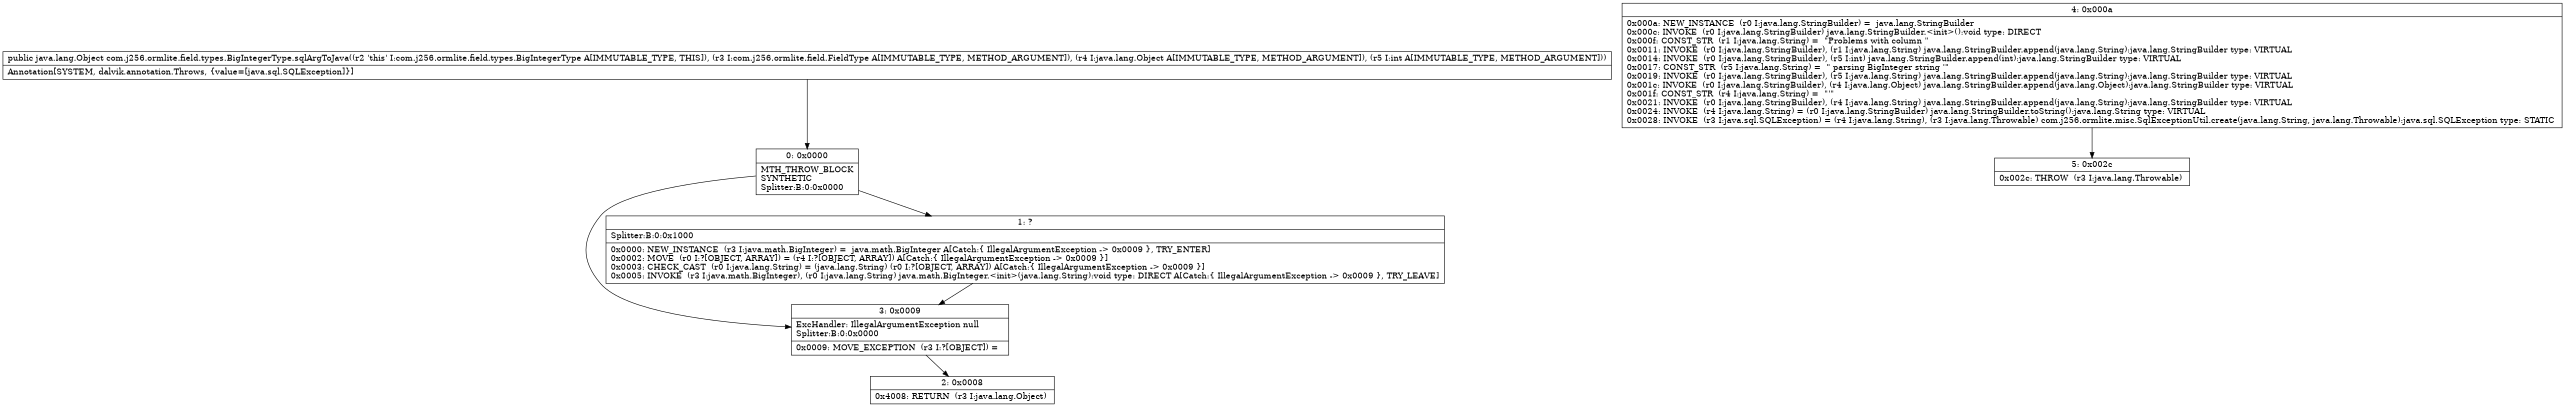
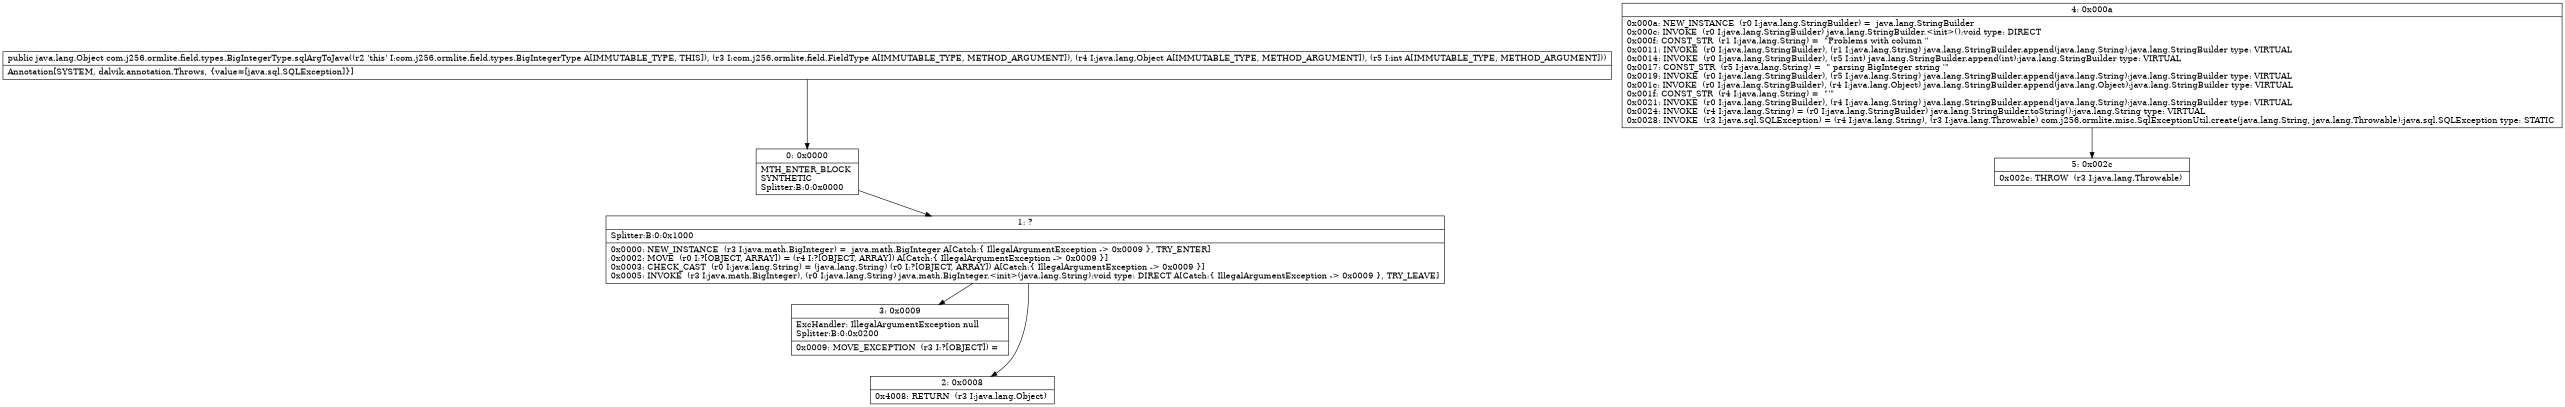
  digraph {
    node [shape=record]
-   n1 [label="{0\:\ 0x0000|MTH_THROW_BLOCK\lSYNTHETIC\lSplitter:B:0:0x0000\l}"]
+   n1 [label="{0\:\ 0x0000|MTH_ENTER_BLOCK\lSYNTHETIC\lSplitter:B:0:0x0000\l}"]
    n2 [label="{1\:\ ?|Splitter:B:0:0x1000\l|0x0000: NEW_INSTANCE  (r3 I:java.math.BigInteger) =  java.math.BigInteger A[Catch:\{ IllegalArgumentException \-\> 0x0009 \}, TRY_ENTER]\l0x0002: MOVE  (r0 I:?[OBJECT, ARRAY]) = (r4 I:?[OBJECT, ARRAY]) A[Catch:\{ IllegalArgumentException \-\> 0x0009 \}]\l0x0003: CHECK_CAST  (r0 I:java.lang.String) = (java.lang.String) (r0 I:?[OBJECT, ARRAY]) A[Catch:\{ IllegalArgumentException \-\> 0x0009 \}]\l0x0005: INVOKE  (r3 I:java.math.BigInteger), (r0 I:java.lang.String) java.math.BigInteger.\<init\>(java.lang.String):void type: DIRECT A[Catch:\{ IllegalArgumentException \-\> 0x0009 \}, TRY_LEAVE]\l}"]
-   n3 [label="{3\:\ 0x0009|ExcHandler: IllegalArgumentException null\lSplitter:B:0:0x0000\l|0x0009: MOVE_EXCEPTION  (r3 I:?[OBJECT]) =  \l}"]
+   n3 [label="{3\:\ 0x0009|ExcHandler: IllegalArgumentException null\lSplitter:B:0:0x0200\l|0x0009: MOVE_EXCEPTION  (r3 I:?[OBJECT]) =  \l}"]
    n4 [label="{2\:\ 0x0008|0x4008: RETURN  (r3 I:java.lang.Object) \l}"]
    n5 [label="{4\:\ 0x000a|0x000a: NEW_INSTANCE  (r0 I:java.lang.StringBuilder) =  java.lang.StringBuilder \l0x000c: INVOKE  (r0 I:java.lang.StringBuilder) java.lang.StringBuilder.\<init\>():void type: DIRECT \l0x000f: CONST_STR  (r1 I:java.lang.String) =  \"Problems with column \" \l0x0011: INVOKE  (r0 I:java.lang.StringBuilder), (r1 I:java.lang.String) java.lang.StringBuilder.append(java.lang.String):java.lang.StringBuilder type: VIRTUAL \l0x0014: INVOKE  (r0 I:java.lang.StringBuilder), (r5 I:int) java.lang.StringBuilder.append(int):java.lang.StringBuilder type: VIRTUAL \l0x0017: CONST_STR  (r5 I:java.lang.String) =  \" parsing BigInteger string '\" \l0x0019: INVOKE  (r0 I:java.lang.StringBuilder), (r5 I:java.lang.String) java.lang.StringBuilder.append(java.lang.String):java.lang.StringBuilder type: VIRTUAL \l0x001c: INVOKE  (r0 I:java.lang.StringBuilder), (r4 I:java.lang.Object) java.lang.StringBuilder.append(java.lang.Object):java.lang.StringBuilder type: VIRTUAL \l0x001f: CONST_STR  (r4 I:java.lang.String) =  \"'\" \l0x0021: INVOKE  (r0 I:java.lang.StringBuilder), (r4 I:java.lang.String) java.lang.StringBuilder.append(java.lang.String):java.lang.StringBuilder type: VIRTUAL \l0x0024: INVOKE  (r4 I:java.lang.String) = (r0 I:java.lang.StringBuilder) java.lang.StringBuilder.toString():java.lang.String type: VIRTUAL \l0x0028: INVOKE  (r3 I:java.sql.SQLException) = (r4 I:java.lang.String), (r3 I:java.lang.Throwable) com.j256.ormlite.misc.SqlExceptionUtil.create(java.lang.String, java.lang.Throwable):java.sql.SQLException type: STATIC \l}"]
    n6 [label="{5\:\ 0x002c|0x002c: THROW  (r3 I:java.lang.Throwable) \l}"]
    n7 [label="{public java.lang.Object com.j256.ormlite.field.types.BigIntegerType.sqlArgToJava((r2 'this' I:com.j256.ormlite.field.types.BigIntegerType A[IMMUTABLE_TYPE, THIS]), (r3 I:com.j256.ormlite.field.FieldType A[IMMUTABLE_TYPE, METHOD_ARGUMENT]), (r4 I:java.lang.Object A[IMMUTABLE_TYPE, METHOD_ARGUMENT]), (r5 I:int A[IMMUTABLE_TYPE, METHOD_ARGUMENT]))  | Annotation[SYSTEM, dalvik.annotation.Throws, \{value=[java.sql.SQLException]\}]\l}"]
    n1 -> n2
-   n1 -> n3
    n2 -> n3
-   n3 -> n4
+   n2 -> n4
    n5 -> n6
    n7 -> n1
  }
